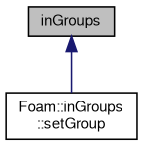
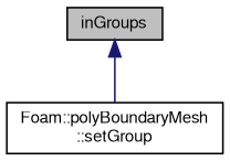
  digraph {
    rankdir=TB
    node [color=black fontname=FreeSans fontsize=10 shape=record]
    n1 [fillcolor=grey75 fontcolor=black height=0.2 label=inGroups style=filled width=0.4]
-   n2 [height=0.2 label="Foam::inGroups\l::setGroup" width=0.4]
+   n2 [height=0.2 label="Foam::polyBoundaryMesh\l::setGroup" width=0.4]
    n1 -> n2 [color=midnightblue dir=back fontname=FreeSans fontsize=10 labelfontname=FreeSans labelfontsize=10 style=solid]
  }
